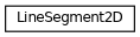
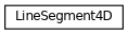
  digraph {
    rankdir=LR
-   n1 [color=black fillcolor=white fontname=Helvetica fontsize=10 height=0.2 label=LineSegment2D shape=record style=filled width=0.4]
+   n1 [color=black fillcolor=white fontname=Helvetica fontsize=10 height=0.2 label=LineSegment4D shape=record style=filled width=0.4]
  }
